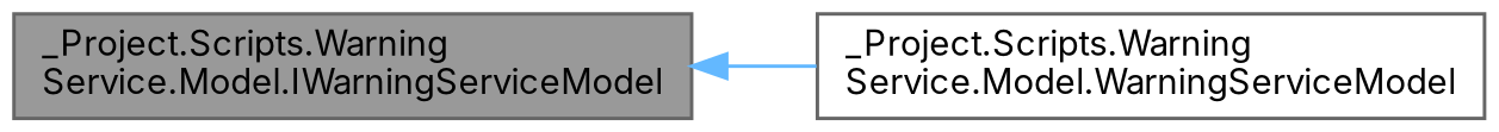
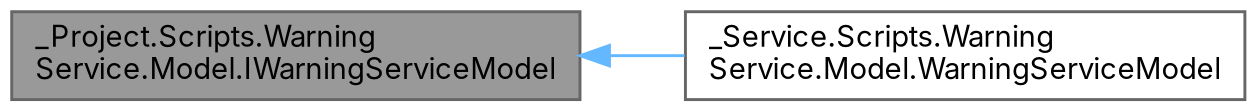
  digraph {
    rankdir=LR
    fontname=Inter
    node [color=gray40 fontname=Inter fontsize=10 shape=box style=filled]
    n1 [fillcolor=grey60 fontcolor=black height=0.2 label="_Project.Scripts.Warning\lService.Model.IWarningServiceModel" width=0.4]
-   n2 [fillcolor=white height=0.2 label="_Project.Scripts.Warning\lService.Model.WarningServiceModel" width=0.4]
+   n2 [fillcolor=white height=0.2 label="_Service.Scripts.Warning\lService.Model.WarningServiceModel" width=0.4]
    n1 -> n2 [color=steelblue1 dir=back fontname=Inter fontsize=10 labelfontname=Helvetica labelfontsize=10 style=solid]
  }
